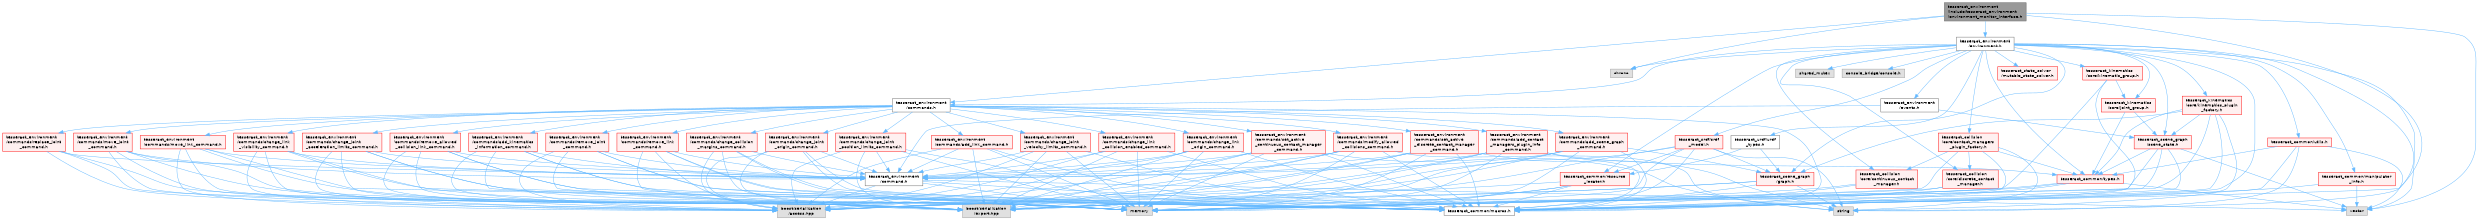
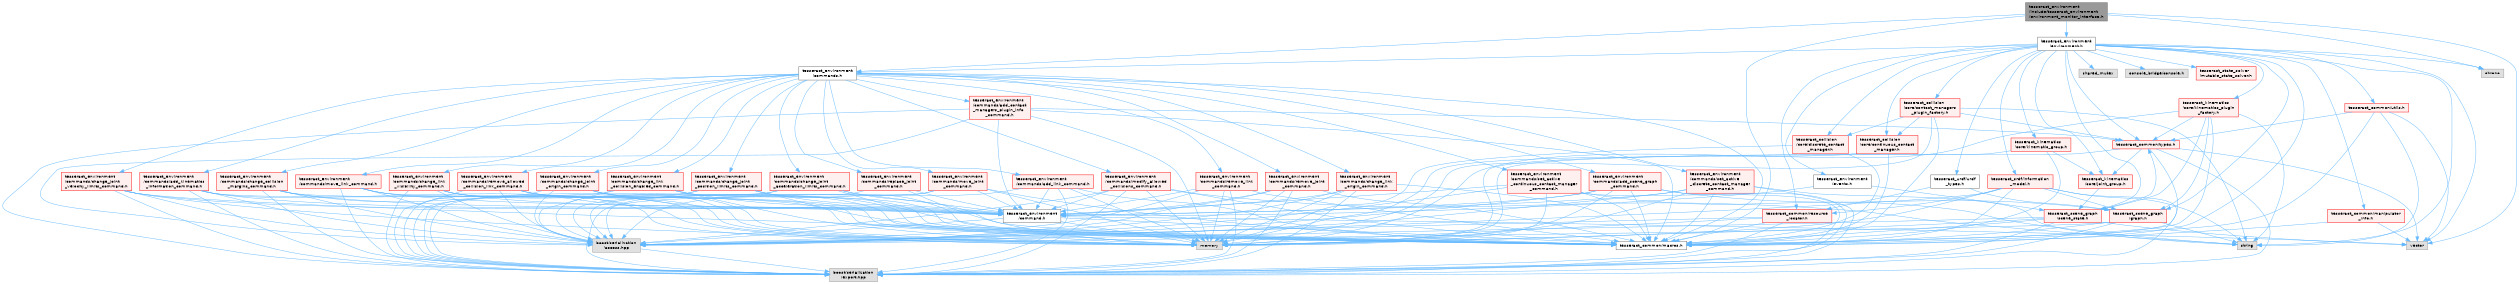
  digraph {
    node [color=red fillcolor="#FFF0F0" fontname=Helvetica fontsize=10 shape=box style=filled]
    edge [color=steelblue1 fontname=Helvetica fontsize=10 labelfontname=Helvetica labelfontsize=10 style=solid]
    n1 [color=gray40 fillcolor=grey60 fontcolor=black height=0.2 label="tesseract_environment\l/include/tesseract_environment\l/environment_monitor_interface.h" width=0.4]
    n2 [color=grey40 fillcolor=white height=0.2 label="tesseract_common/macros.h" width=0.4]
    n3 [color=grey60 fillcolor="#E0E0E0" height=0.2 label=vector width=0.4]
    n4 [color=grey60 fillcolor="#E0E0E0" height=0.2 label=chrono width=0.4]
    n5 [color=grey40 fillcolor=white height=0.2 label="tesseract_environment\l/commands.h" width=0.4]
    n6 [color=grey40 fillcolor=white height=0.2 label="tesseract_environment\l/environment.h" width=0.4]
    n7 [height=0.2 label="tesseract_environment\l/commands/add_contact\l_managers_plugin_info\l_command.h" width=0.4]
    n8 [height=0.2 label="tesseract_environment\l/commands/add_link_command.h" width=0.4]
    n9 [height=0.2 label="tesseract_environment\l/commands/add_kinematics\l_information_command.h" width=0.4]
    n10 [height=0.2 label="tesseract_environment\l/commands/add_scene_graph\l_command.h" width=0.4]
    n11 [height=0.2 label="tesseract_environment\l/commands/change_joint\l_acceleration_limits_command.h" width=0.4]
    n12 [height=0.2 label="tesseract_environment\l/commands/change_joint\l_origin_command.h" width=0.4]
    n13 [height=0.2 label="tesseract_environment\l/commands/change_joint\l_position_limits_command.h" width=0.4]
    n14 [height=0.2 label="tesseract_environment\l/commands/change_joint\l_velocity_limits_command.h" width=0.4]
    n15 [height=0.2 label="tesseract_environment\l/commands/change_link\l_collision_enabled_command.h" width=0.4]
    n16 [height=0.2 label="tesseract_environment\l/commands/change_link\l_origin_command.h" width=0.4]
    n17 [height=0.2 label="tesseract_environment\l/commands/change_link\l_visibility_command.h" width=0.4]
    n18 [height=0.2 label="tesseract_environment\l/commands/modify_allowed\l_collisions_command.h" width=0.4]
    n19 [height=0.2 label="tesseract_environment\l/commands/move_joint\l_command.h" width=0.4]
    n20 [height=0.2 label="tesseract_environment\l/commands/move_link_command.h" width=0.4]
    n21 [height=0.2 label="tesseract_environment\l/commands/remove_allowed\l_collision_link_command.h" width=0.4]
    n22 [height=0.2 label="tesseract_environment\l/commands/remove_joint\l_command.h" width=0.4]
    n23 [height=0.2 label="tesseract_environment\l/commands/remove_link\l_command.h" width=0.4]
    n24 [height=0.2 label="tesseract_environment\l/commands/replace_joint\l_command.h" width=0.4]
    n25 [height=0.2 label="tesseract_environment\l/commands/change_collision\l_margins_command.h" width=0.4]
    n26 [height=0.2 label="tesseract_environment\l/commands/set_active\l_continuous_contact_manager\l_command.h" width=0.4]
    n27 [height=0.2 label="tesseract_environment\l/commands/set_active\l_discrete_contact_manager\l_command.h" width=0.4]
    n28 [height=0.2 label="tesseract_common/types.h" width=0.4]
    n29 [height=0.2 label="tesseract_scene_graph\l/graph.h" width=0.4]
    n30 [color=grey60 fillcolor="#E0E0E0" height=0.2 label=string width=0.4]
    n31 [color=grey60 fillcolor="#E0E0E0" height=0.2 label=shared_mutex width=0.4]
    n32 [color=grey60 fillcolor="#E0E0E0" height=0.2 label="console_bridge/console.h" width=0.4]
    n33 [color=grey40 fillcolor=white height=0.2 label="tesseract_environment\l/events.h" width=0.4]
    n34 [height=0.2 label="tesseract_scene_graph\l/scene_state.h" width=0.4]
    n35 [height=0.2 label="tesseract_collision\l/core/discrete_contact\l_manager.h" width=0.4]
    n36 [height=0.2 label="tesseract_collision\l/core/continuous_contact\l_manager.h" width=0.4]
    n37 [height=0.2 label="tesseract_collision\l/core/contact_managers\l_plugin_factory.h" width=0.4]
    n38 [height=0.2 label="tesseract_state_solver\l/mutable_state_solver.h" width=0.4]
    n39 [color=grey40 fillcolor=white height=0.2 label="tesseract_urdf/urdf\l_types.h" width=0.4]
    n40 [height=0.2 label="tesseract_common/resource\l_locator.h" width=0.4]
-   n41 [height=0.2 label="tesseract_srdf/srdf\l_model.h" width=0.4]
+   n41 [height=0.2 label="tesseract_srdf/information\l_model.h" width=0.4]
    n42 [height=0.2 label="tesseract_common/manipulator\l_info.h" width=0.4]
    n43 [height=0.2 label="tesseract_common/utils.h" width=0.4]
    n44 [height=0.2 label="tesseract_kinematics\l/core/joint_group.h" width=0.4]
    n45 [height=0.2 label="tesseract_kinematics\l/core/kinematic_group.h" width=0.4]
    n46 [height=0.2 label="tesseract_kinematics\l/core/kinematics_plugin\l_factory.h" width=0.4]
    n47 [color=grey60 fillcolor="#E0E0E0" height=0.2 label="boost/serialization\l/access.hpp" width=0.4]
    n48 [color=grey60 fillcolor="#E0E0E0" height=0.2 label=memory width=0.4]
    n49 [color=grey40 fillcolor=white height=0.2 label="tesseract_environment\l/command.h" width=0.4]
    n50 [color=grey60 fillcolor="#E0E0E0" height=0.2 label="boost/serialization\l/export.hpp" width=0.4]
    n1 -> n2
    n1 -> n3
    n1 -> n4
    n1 -> n5
    n1 -> n6
    n5 -> n2
    n5 -> n7
    n5 -> n8
    n5 -> n9
    n5 -> n10
    n5 -> n11
    n5 -> n12
    n5 -> n13
    n5 -> n14
    n5 -> n15
    n5 -> n16
    n5 -> n17
    n5 -> n18
    n5 -> n19
    n5 -> n20
    n5 -> n21
    n5 -> n22
    n5 -> n23
    n5 -> n24
    n5 -> n25
    n5 -> n26
    n5 -> n27
    n6 -> n2
    n6 -> n3
    n6 -> n4
    n6 -> n5
    n6 -> n28
    n6 -> n29
    n6 -> n30
    n6 -> n31
    n6 -> n32
    n6 -> n33
    n6 -> n34
    n6 -> n35
    n6 -> n36
    n6 -> n37
    n6 -> n38
    n6 -> n39
    n6 -> n40
    n6 -> n41
    n6 -> n42
    n6 -> n43
    n6 -> n44
    n6 -> n45
    n6 -> n46
    n7 -> n2
    n7 -> n28
    n7 -> n47
    n7 -> n48
    n7 -> n49
    n7 -> n50
    n8 -> n2
    n8 -> n47
    n8 -> n48
    n8 -> n49
    n8 -> n50
    n9 -> n2
    n9 -> n47
    n9 -> n48
    n9 -> n49
    n9 -> n50
    n10 -> n2
    n10 -> n29
    n10 -> n47
    n10 -> n48
    n10 -> n49
    n10 -> n50
    n11 -> n2
    n11 -> n47
    n11 -> n48
    n11 -> n49
    n11 -> n50
    n12 -> n2
    n12 -> n47
    n12 -> n48
    n12 -> n49
    n12 -> n50
    n13 -> n2
    n13 -> n47
    n13 -> n48
    n13 -> n49
    n13 -> n50
    n14 -> n2
    n14 -> n47
    n14 -> n48
    n14 -> n49
    n14 -> n50
    n15 -> n2
    n15 -> n47
    n15 -> n48
    n15 -> n49
    n15 -> n50
    n16 -> n2
    n16 -> n47
    n16 -> n48
    n16 -> n49
    n16 -> n50
    n17 -> n2
    n17 -> n47
    n17 -> n48
    n17 -> n49
    n17 -> n50
    n18 -> n2
    n18 -> n30
    n18 -> n47
    n18 -> n48
    n18 -> n49
    n18 -> n50
    n19 -> n2
    n19 -> n47
    n19 -> n48
    n19 -> n49
    n19 -> n50
    n20 -> n2
    n20 -> n47
    n20 -> n48
    n20 -> n49
    n20 -> n50
    n21 -> n2
    n21 -> n47
    n21 -> n48
    n21 -> n49
    n21 -> n50
    n22 -> n2
    n22 -> n47
    n22 -> n48
    n22 -> n49
    n22 -> n50
    n23 -> n2
    n23 -> n47
    n23 -> n48
    n23 -> n49
    n23 -> n50
    n24 -> n47
    n24 -> n48
    n24 -> n49
-   n24 -> n50
+   n47 -> n50
    n25 -> n2
    n25 -> n47
    n25 -> n48
    n25 -> n49
    n25 -> n50
    n26 -> n2
    n26 -> n30
    n26 -> n47
    n26 -> n48
    n26 -> n49
    n26 -> n50
    n27 -> n2
    n27 -> n30
    n27 -> n47
    n27 -> n48
    n27 -> n49
    n27 -> n50
    n28 -> n2
    n28 -> n3
    n28 -> n48
    n28 -> n50
    n29 -> n2
    n29 -> n30
    n29 -> n47
    n29 -> n50
    n33 -> n34
    n33 -> n49
    n34 -> n2
    n34 -> n3
    n34 -> n28
+   n34 -> n47
    n34 -> n48
    n34 -> n50
    n35 -> n2
    n35 -> n48
    n36 -> n2
    n36 -> n48
    n37 -> n2
    n37 -> n28
    n37 -> n30
    n37 -> n35
    n37 -> n36
    n37 -> n48
    n39 -> n29
    n39 -> n40
    n40 -> n2
    n40 -> n47
    n40 -> n48
    n40 -> n50
    n41 -> n2
    n41 -> n29
    n41 -> n30
    n41 -> n40
    n41 -> n47
    n41 -> n48
    n41 -> n50
    n42 -> n2
    n42 -> n3
    n43 -> n2
    n43 -> n3
    n43 -> n28
    n43 -> n30
-   n44 -> n28
+   n28 -> n44
    n44 -> n34
    n45 -> n2
    n45 -> n44
    n45 -> n48
    n46 -> n2
    n46 -> n28
    n46 -> n29
    n46 -> n30
    n46 -> n34
    n46 -> n48
    n49 -> n2
    n49 -> n3
    n49 -> n47
    n49 -> n48
  }
